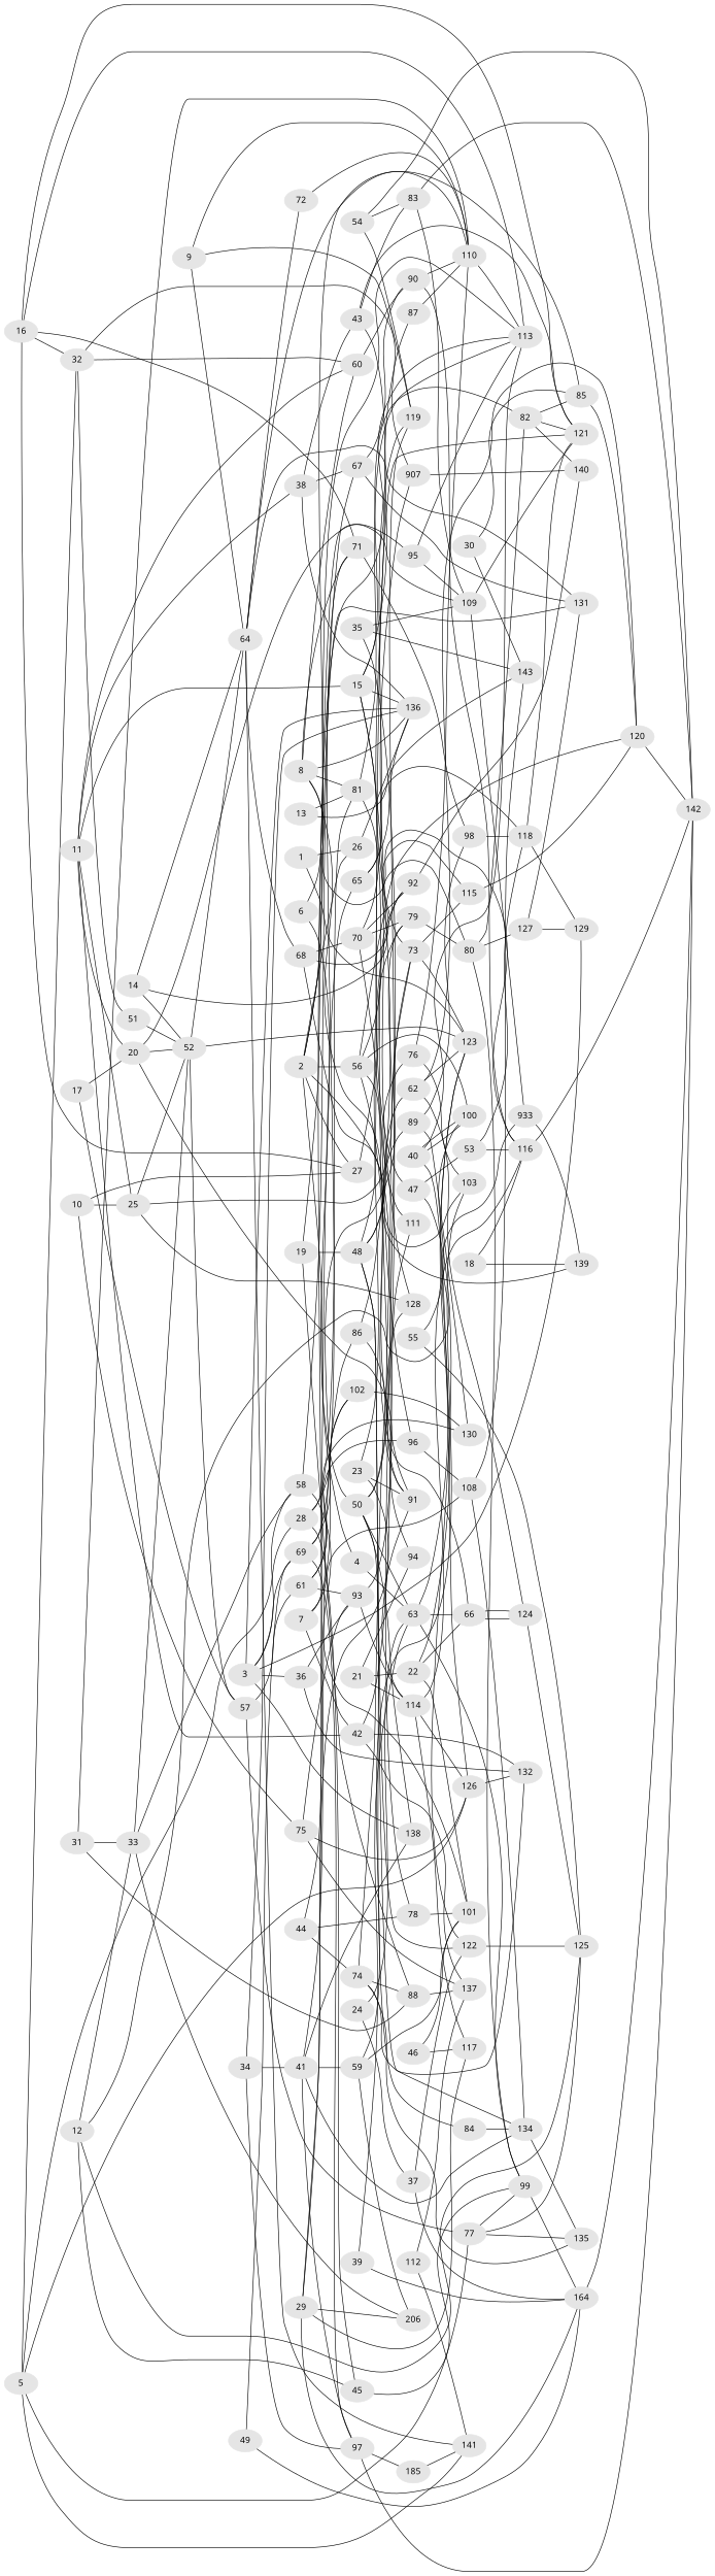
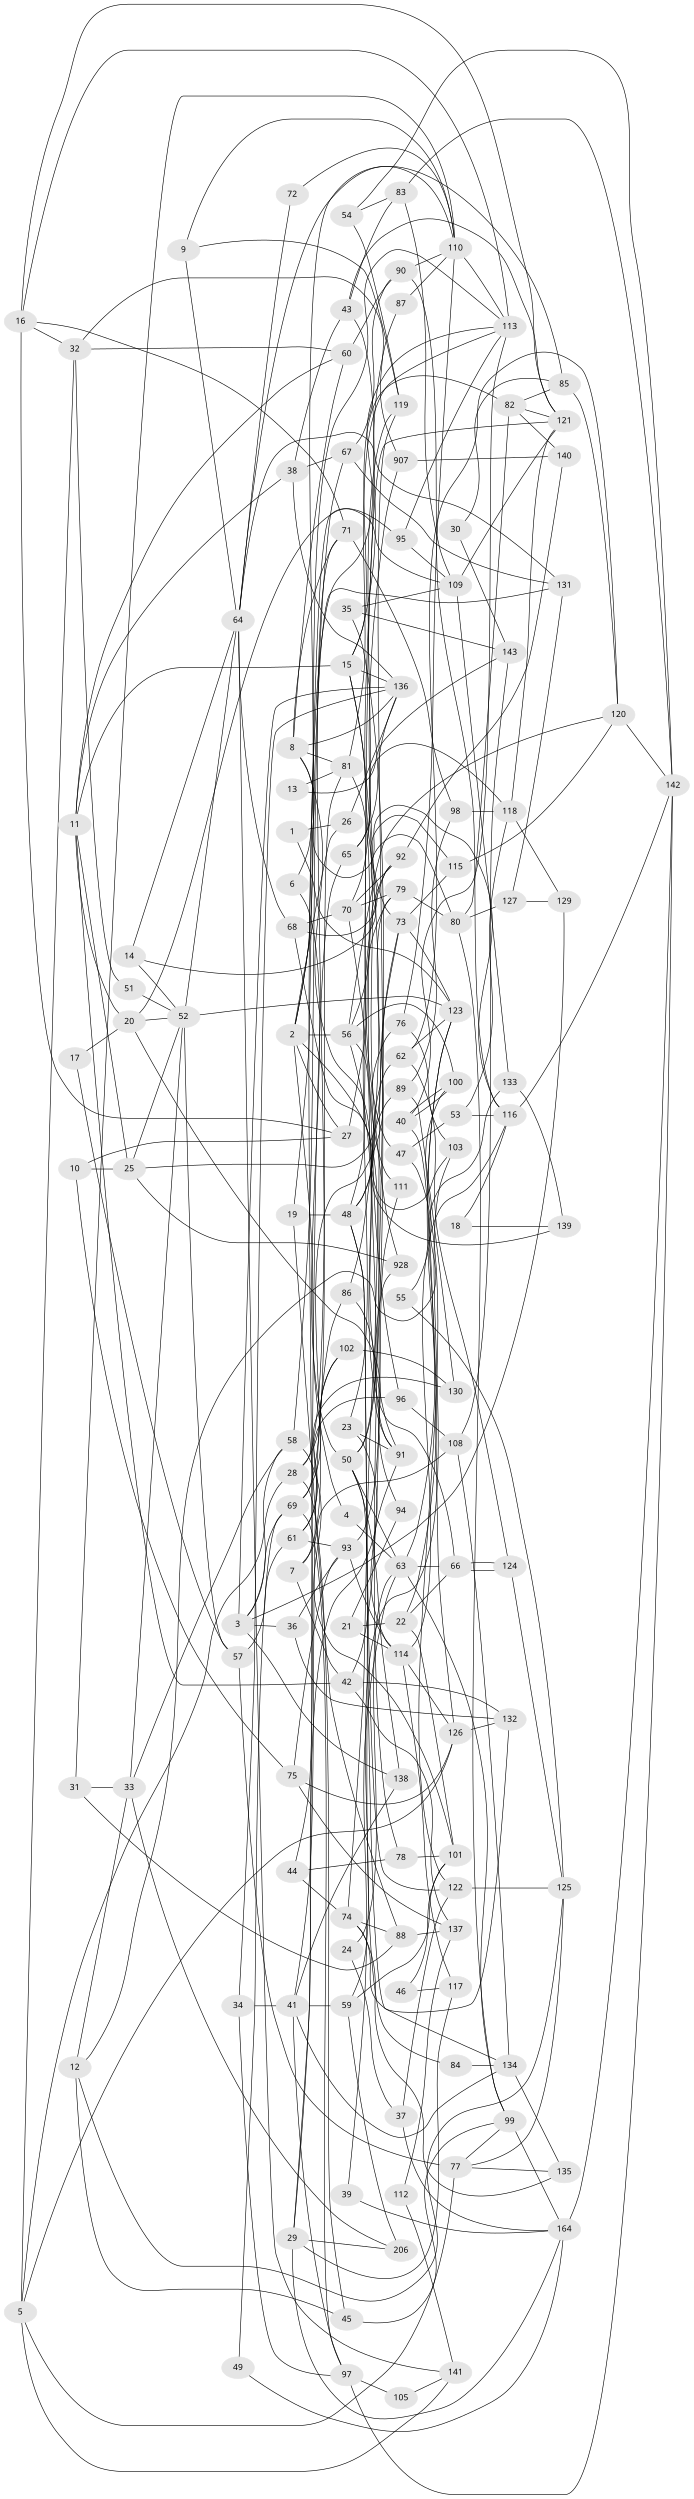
  graph {
    fontname="Noto Sans"
    rankdir=LR
    node [color=gray90 fontname="Noto Sans" style=filled]
    edge [fontname="Noto Sans"]
    1
    26
    123
    136
    2
    4
    27
    56
    95
    113
    139
    63
    79
    91
    92
    100
    103
    120
    109
    3
    36
    58
    69
    129
    138
    93
    132
    101
    67
    71
    102
    97
    66
    99
    5
    28
    32
    77
    126
    141
    81
    45
    60
    51
    n45 [label=907]
    125
    135
    6
    50
    85
    119
    62
    84
    7
    42
    73
    108
    137
    115
    143
    134
    8
    116
    90
    124
    98
    111
    142
    9
    64
    110
    131
    68
    72
    10
    25
    75
    52
-   128
+   128 [label=928]
    11
    15
    38
    20
    47
    82
    87
    43
    57
    12
    33
-   133 [label=933]
+   133
    n92 [label=206]
    13
    14
    80
    127
    122
    53
    121
    140
    16
    17
    94
    61
    18
    19
    48
    88
    76
    89
    21
    22
    114
    117
    23
    24
    37
    n118 [label=164]
    130
    29
    65
    118
    30
    31
    34
    41
    59
    86
-   105 [label=185]
+   105
    35
    78
    83
    39
    40
    44
    74
    46
    49
    54
    55
    96
    70
    112
    1 -- 26
    1 -- 123
    26 -- 136
    2 -- 26
    2 -- 4
    2 -- 27
    2 -- 56
    2 -- 95
    2 -- 113
    2 -- 139
    4 -- 63
    27 -- 79
    56 -- 91
    56 -- 92
    56 -- 100
    56 -- 103
    56 -- 120
    95 -- 113
    95 -- 109
    63 -- 123
    63 -- 66
    63 -- 99
    79 -- 80
    92 -- 140
    120 -- 142
    109 -- 133
    109 -- 121
    3 -- 136
    3 -- 36
    3 -- 58
    3 -- 69
    3 -- 129
    3 -- 138
    36 -- 93
    36 -- 132
    58 -- 101
    58 -- 67
    69 -- 71
    69 -- 102
    69 -- 97
    93 -- 111
    93 -- 114
    67 -- 90
    67 -- 131
    71 -- 98
    102 -- 130
    97 -- 142
    97 -- 105
    66 -- 124
    66 -- 124
    99 -- n118
    5 -- 28
    5 -- 32
    5 -- 77
    5 -- 126
    5 -- 141
    28 -- 102
    28 -- 81
    28 -- 45
    32 -- 60
    32 -- 51
    32 -- n45
    77 -- 99
    77 -- 125
    77 -- 135
    126 -- 132
    81 -- 113
    81 -- 111
    45 -- 99
    60 -- 90
    51 -- 52
    n45 -- 140
    6 -- 50
    6 -- 85
    50 -- 63
    50 -- 138
    50 -- 119
    50 -- 62
    50 -- 84
    85 -- 120
    62 -- 123
    62 -- 120
    62 -- 124
    84 -- 134
    7 -- 42
    7 -- 73
    7 -- 108
    42 -- 132
    42 -- 73
    42 -- 137
    73 -- 123
    73 -- 115
    108 -- 143
    108 -- 134
    115 -- 120
    134 -- 135
    8 -- 136
    8 -- 71
    8 -- 66
    8 -- 81
    8 -- 60
    8 -- 116
    116 -- 142
    90 -- 116
    90 -- 110
    124 -- 125
    98 -- 118
    9 -- 119
    9 -- 64
    9 -- 110
    64 -- 141
    64 -- 110
    64 -- 131
    64 -- 68
    64 -- 72
    110 -- 113
    68 -- 91
    68 -- 115
    68 -- 70
    72 -- 110
    10 -- 27
    10 -- 25
    10 -- 75
    25 -- 79
    25 -- 52
    25 -- 128
    75 -- 93
    75 -- 126
    75 -- 137
    52 -- 123
    52 -- 64
    52 -- 57
    11 -- 60
    11 -- 42
    11 -- 25
    11 -- 15
    11 -- 38
    11 -- 20
    15 -- 136
    15 -- 128
    15 -- 47
    15 -- 82
    15 -- 87
    38 -- 136
    38 -- 67
    38 -- 43
    20 -- 109
    20 -- 52
    20 -- 94
    47 -- 122
    47 -- 53
    82 -- 85
    82 -- 121
    82 -- 140
    87 -- 110
    43 -- 73
    43 -- 121
    43 -- 83
    57 -- 77
    57 -- 61
    12 -- 45
    12 -- 125
    12 -- 33
    12 -- 133
    33 -- 58
    33 -- 52
    33 -- n92
    133 -- 139
    13 -- 81
    13 -- 143
    14 -- 64
    14 -- 52
    14 -- 80
    80 -- 99
    80 -- 82
    80 -- 127
    127 -- 129
    127 -- 131
    122 -- 125
    53 -- 116
    53 -- 118
    16 -- 27
    16 -- 113
    16 -- 71
    16 -- 32
    16 -- 121
    17 -- 20
    17 -- 57
    61 -- 93
    61 -- 130
    61 -- 96
    18 -- 139
    18 -- 116
    19 -- 131
    19 -- 48
    19 -- 88
    48 -- 134
    48 -- 122
    48 -- 121
    48 -- 76
    48 -- 89
    88 -- 137
    76 -- 103
    76 -- 110
    89 -- 98
    89 -- 130
    21 -- 94
    21 -- 22
    21 -- 114
    22 -- 123
    22 -- 101
    22 -- 66
    114 -- 126
    114 -- 116
    114 -- 117
    23 -- 91
    23 -- 92
    23 -- 114
    24 -- 63
    24 -- 37
    37 -- 122
    37 -- n118
    n118 -- 142
    29 -- 91
    29 -- n92
    29 -- 117
    29 -- n118
    29 -- 65
    65 -- 136
    65 -- 118
    118 -- 129
    118 -- 121
    30 -- 85
    30 -- 143
    31 -- 110
    31 -- 33
    31 -- 88
    34 -- 136
    34 -- 97
    34 -- 41
    41 -- 138
    41 -- 97
    41 -- 134
    41 -- 59
    41 -- 86
    59 -- 103
    59 -- 101
    59 -- n92
    86 -- 91
    86 -- n45
    105 -- 141
    35 -- 109
    35 -- 143
    35 -- 78
    78 -- 101
    83 -- 109
    83 -- 142
    39 -- 63
    39 -- n118
    40 -- 113
    40 -- 100
    40 -- 100
    40 -- 126
    44 -- 113
    44 -- 78
    44 -- 74
    74 -- 132
    74 -- 135
    74 -- 128
    74 -- 88
    46 -- 101
    46 -- 117
    49 -- 69
    49 -- n118
    54 -- 119
    54 -- 142
    54 -- 83
    55 -- 100
    55 -- 125
    96 -- 108
    70 -- 79
    70 -- 92
    70 -- 119
    70 -- 96
    112 -- 141
    112 -- 137
  }
